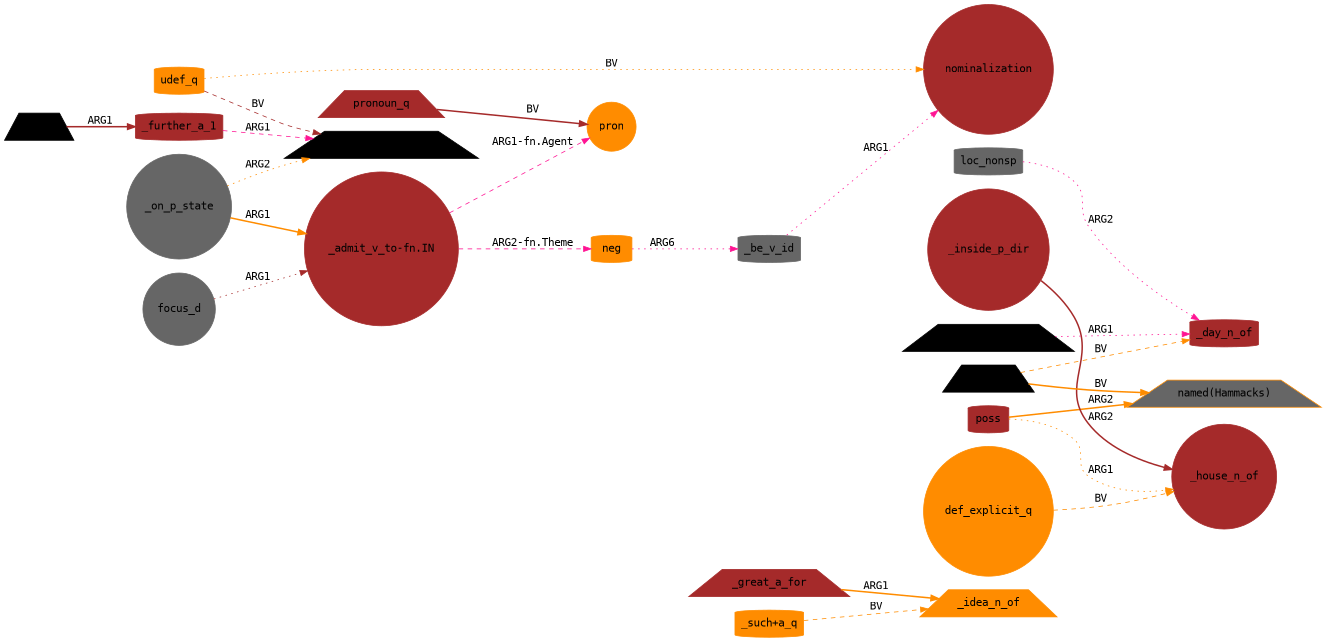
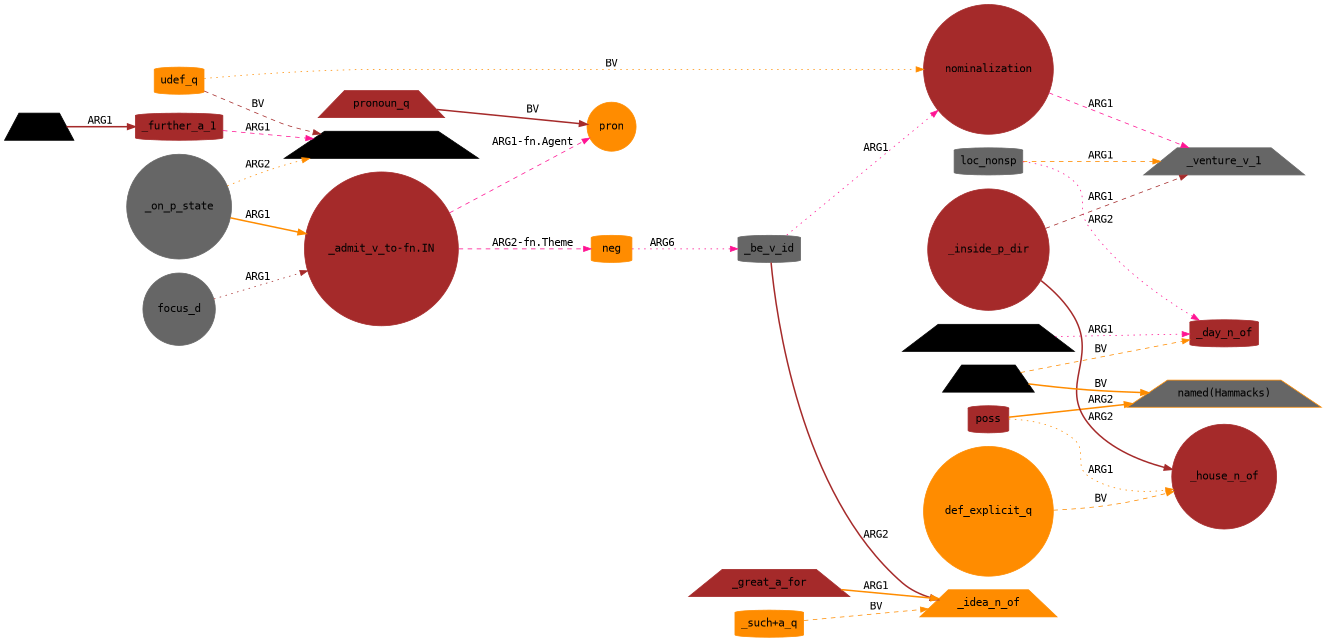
  digraph {
    fontname="DejaVu Sans Mono"
    rankdir=LR
    node [color=brown fontname="DejaVu Sans Mono" shape=trapezium style=filled]
    edge [color=darkorange fontname="DejaVu Sans Mono" style=dashed]
    focus_d [color=gray40 shape=circle]
    "_admit_v_to-fn.IN" [shape=circle]
    pron [color=darkorange shape=circle]
    neg [color=darkorange shape=cylinder]
    _on_p_state [color=gray40 shape=circle]
    _reflection_n_1 [color=black]
    _be_v_id [color=gray40 shape=cylinder]
    nominalization [shape=circle]
    _idea_n_of [color=darkorange]
+   _venture_v_1 [color=gray40]
    loc_nonsp [color=gray40 shape=cylinder]
    _day_n_of [shape=cylinder]
    _further_a_1 [shape=cylinder]
    poss [shape=cylinder]
    _house_n_of [shape=circle]
    "named(Hammacks)" [color=darkorange fillcolor=gray40]
    _great_a_for
    _inside_p_dir [shape=circle]
    _previous_a_1 [color=black]
    _the_q [color=black]
    pronoun_q
    comp [color=black]
    "_such+a_q" [color=darkorange shape=cylinder]
    udef_q [color=darkorange shape=cylinder]
    def_explicit_q [color=darkorange shape=circle]
    focus_d -> "_admit_v_to-fn.IN" [color=brown label=ARG1 style=dotted]
    "_admit_v_to-fn.IN" -> pron [color=deeppink label="ARG1-fn.Agent"]
    "_admit_v_to-fn.IN" -> neg [color=deeppink label="ARG2-fn.Theme"]
    neg -> _be_v_id [color=deeppink label=ARG6 style=dotted]
    _on_p_state -> "_admit_v_to-fn.IN" [label=ARG1 style=bold]
    _on_p_state -> _reflection_n_1 [label=ARG2 style=dotted]
    _be_v_id -> nominalization [color=deeppink label=ARG1 style=dotted]
+   _be_v_id -> _idea_n_of [color=brown label=ARG2 style=bold]
+   nominalization -> _venture_v_1 [color=deeppink label=ARG1]
+   loc_nonsp -> _venture_v_1 [label=ARG1]
    loc_nonsp -> _day_n_of [color=deeppink label=ARG2 style=dotted]
    _further_a_1 -> _reflection_n_1 [color=deeppink label=ARG1]
    poss -> _house_n_of [label=ARG1 style=dotted]
    poss -> "named(Hammacks)" [label=ARG2 style=bold]
    _great_a_for -> _idea_n_of [label=ARG1 style=bold]
+   _inside_p_dir -> _venture_v_1 [color=brown label=ARG1]
    _inside_p_dir -> _house_n_of [color=brown label=ARG2 style=bold]
    _previous_a_1 -> _day_n_of [color=deeppink label=ARG1 style=dotted]
    _the_q -> _day_n_of [label=BV]
    _the_q -> "named(Hammacks)" [label=BV style=bold]
    pronoun_q -> pron [color=brown label=BV style=bold]
    comp -> _further_a_1 [color=brown label=ARG1 style=bold]
    "_such+a_q" -> _idea_n_of [label=BV]
    udef_q -> _reflection_n_1 [color=brown label=BV]
    udef_q -> nominalization [label=BV style=dotted]
    def_explicit_q -> _house_n_of [label=BV]
  }
